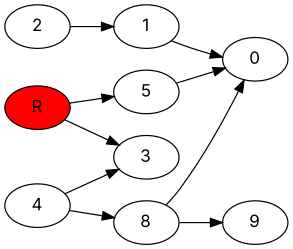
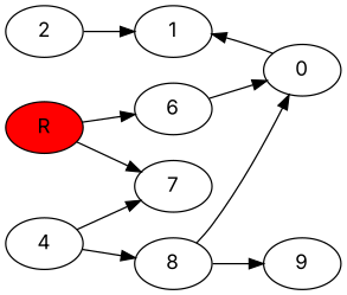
  digraph {
    fontname=Inter
    rankdir=LR
    node [fontname=Inter]
    edge [fontname=Inter]
    2
    1
    4
-   3
+   3 [label=7]
    8
    n6 [label=0]
    9
-   5
+   5 [label=6]
    R [fillcolor="#ff0000" style=filled]
    2 -> 1
    4 -> 3
    4 -> 8
    8 -> n6
    8 -> 9
-   1 -> n6
+   n6 -> 1
    5 -> n6
    R -> 3
    R -> 5
  }
